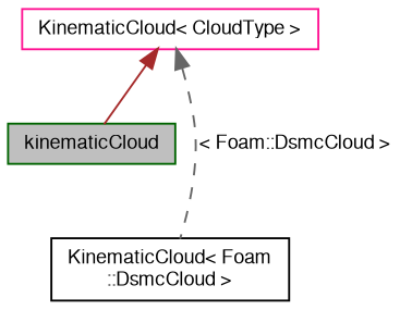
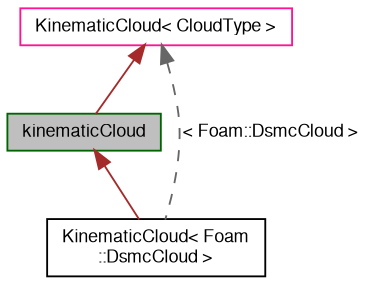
  digraph {
    node [fontname=FreeSans fontsize=10 shape=record]
    edge [color=brown dir=back fontname=FreeSans fontsize=10 labelfontname=FreeSans labelfontsize=10 style=solid]
    n1 [color=darkgreen fillcolor=grey75 fontcolor=black height=0.2 label=kinematicCloud style=filled width=0.4]
    n2 [color=black height=0.2 label="KinematicCloud\< Foam\l::DsmcCloud \>" width=0.4]
    n3 [color=deeppink height=0.2 label="KinematicCloud\< CloudType \>" width=0.4]
+   n1 -> n2
    n3 -> n1
    n3 -> n2 [color=gray40 label=" \< Foam::DsmcCloud \>" style=dashed]
  }
